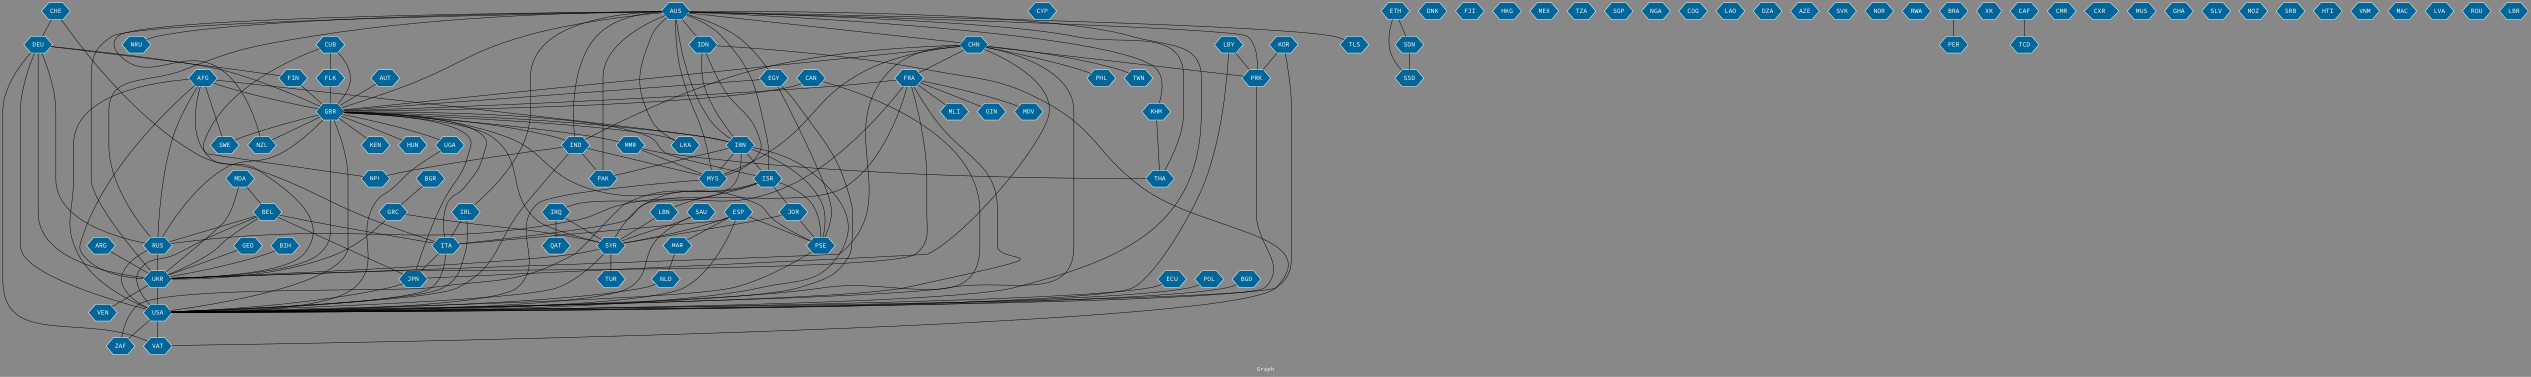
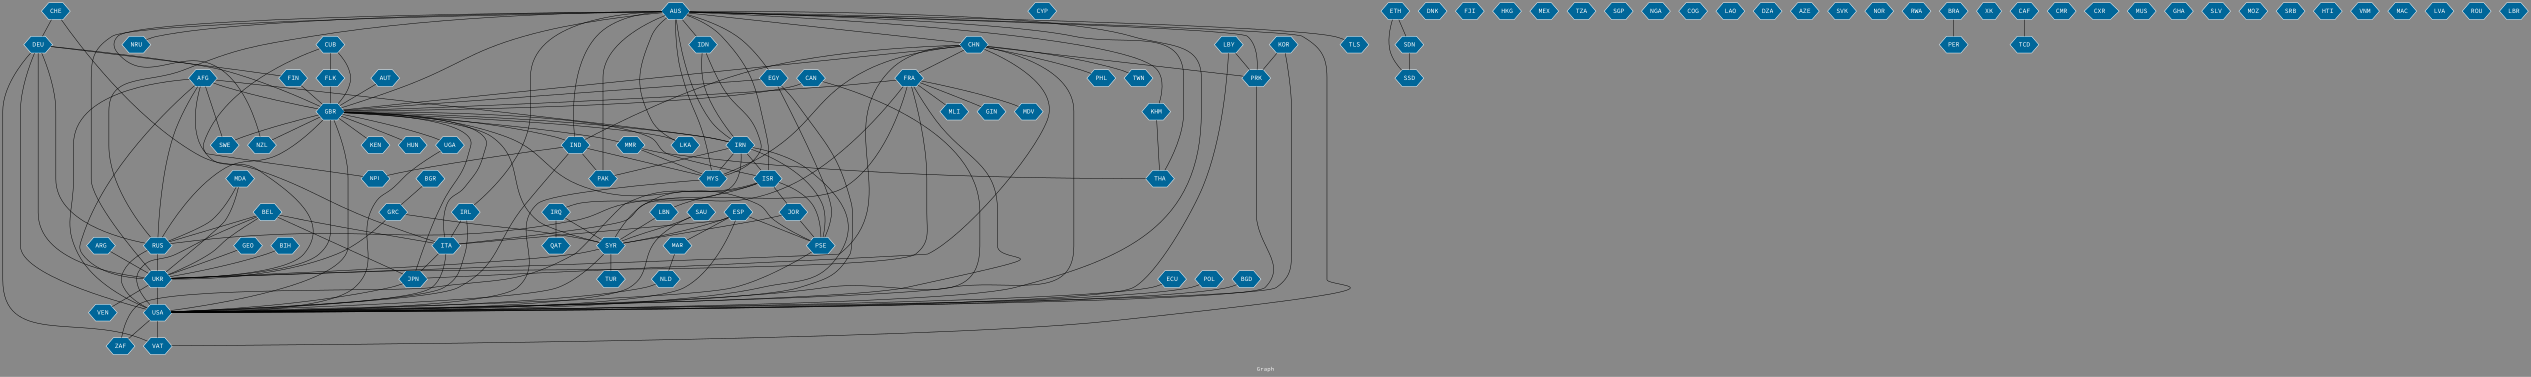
  graph {
    bgcolor="#888888"
    fontcolor=white
    fontname="Source Code Pro"
    fontsize=12
    label="Graph"
    node [color=white fillcolor="#006699" fontcolor=white fontname="Source Code Pro" shape=hexagon style=filled]
    edge [arrowhead=open color=black fontcolor=white fontname="Source Code Pro" fontsize=12 weight=1]
    n1 [label=IDN]
    n2 [label=MYS]
    n3 [label=IRN]
    n4 [label=USA]
    n5 [label=ISR]
    n6 [label=PSE]
    n7 [label=PAK]
    n8 [label=IRQ]
    n9 [label=RUS]
    n10 [label=UKR]
    n11 [label=VEN]
    n12 [label=ZAF]
    n13 [label=VAT]
    n14 [label=TUR]
    n15 [label=JPN]
    n16 [label=GBR]
    n17 [label=IND]
    n18 [label=ITA]
    n19 [label=LKA]
    n20 [label=NZL]
    n21 [label=SYR]
    n22 [label=KEN]
    n23 [label=MMR]
    n24 [label=SWE]
    n25 [label=UGA]
    n26 [label=HUN]
    n27 [label=LBN]
    n28 [label=JOR]
    n29 [label=NPL]
    n30 [label=THA]
    n31 [label=AFG]
    n32 [label=FRA]
    n33 [label=GIN]
    n34 [label=MDV]
    n35 [label=MLI]
    n36 [label=CHN]
    n37 [label=PRK]
    n38 [label=PHL]
    n39 [label=TWN]
    n40 [label=BIH]
    n41 [label=CYP]
    n42 [label=AUS]
    n43 [label=KHM]
    n44 [label=EGY]
    n45 [label=IRL]
    n46 [label=TLS]
    n47 [label=NRU]
    n48 [label=SSD]
    n49 [label=SDN]
    n50 [label=DNK]
    n51 [label=FJI]
    n52 [label=CHE]
    n53 [label=DEU]
    n54 [label=FIN]
    n55 [label=HKG]
    n56 [label=ESP]
    n57 [label=MAR]
    n58 [label=NLD]
    n59 [label=GEO]
    n60 [label=BEL]
    n61 [label=MEX]
    n62 [label=QAT]
    n63 [label=LBY]
    n64 [label=SAU]
    n65 [label=KOR]
    n66 [label=CAN]
    n67 [label=TZA]
    n68 [label=SGP]
    n69 [label=NGA]
    n70 [label=COG]
    n71 [label=CUB]
    n72 [label=FLK]
    n73 [label=LAO]
    n74 [label=DZA]
    n75 [label=AZE]
    n76 [label=SVK]
    n77 [label=NOR]
    n78 [label=RWA]
    n79 [label=BRA]
    n80 [label=PER]
    n81 [label=ECU]
    n82 [label=XK]
    n83 [label=ETH]
    n84 [label=CAF]
    n85 [label=TCD]
    n86 [label=GRC]
    n87 [label=MDA]
    n88 [label=AUT]
    n89 [label=CMR]
    n90 [label=POL]
    n91 [label="CXR "]
    n92 [label=BGD]
    n93 [label=MUS]
    n94 [label=GHA]
    n95 [label=SLV]
    n96 [label=BGR]
    n97 [label=MOZ]
    n98 [label=SRB]
    n99 [label=HTI]
    n100 [label=VNM]
    n101 [label=MAC]
    n102 [label=LVA]
    n103 [label=ROU]
    n104 [label=LBR]
    n105 [label=ARG]
    n1 -- n2
    n1 -- n3
    n2 -- n4 [weight=2]
    n3 -- n2 [weight=4]
    n3 -- n4 [weight=3]
    n3 -- n5 [weight=3]
    n3 -- n6 [weight=3]
    n3 -- n7
    n3 -- n8
    n4 -- n12
    n4 -- n13 [weight=9]
    n5 -- n6 [weight=14]
    n5 -- n12 [weight=6]
    n5 -- n21 [weight=3]
    n5 -- n27 [weight=2]
    n5 -- n28
    n6 -- n4 [weight=2]
    n8 -- n21 [weight=3]
    n8 -- n62
    n9 -- n4 [weight=70]
    n9 -- n10 [weight=259]
    n10 -- n4 [weight=75]
    n10 -- n11
    n15 -- n4 [weight=4]
    n16 -- n3
    n16 -- n4 [weight=8]
    n16 -- n5 [weight=5]
    n16 -- n6 [weight=4]
    n16 -- n9 [weight=23]
    n16 -- n10 [weight=28]
    n16 -- n15 [weight=2]
    n16 -- n17 [weight=2]
    n16 -- n18 [weight=2]
    n16 -- n19
    n16 -- n20
    n16 -- n21 [weight=5]
    n16 -- n22 [weight=2]
    n16 -- n23
    n16 -- n24 [weight=3]
    n16 -- n25 [weight=2]
    n16 -- n26
    n17 -- n2 [weight=8]
    n17 -- n4 [weight=5]
    n17 -- n7
    n17 -- n29 [weight=2]
    n18 -- n4
    n18 -- n15 [weight=2]
    n21 -- n4 [weight=2]
    n21 -- n10
    n21 -- n14
    n23 -- n2
    n23 -- n30
    n25 -- n4
    n27 -- n21 [weight=2]
    n28 -- n6
    n28 -- n21 [weight=2]
    n31 -- n3
    n31 -- n4
    n31 -- n9
    n31 -- n10
    n31 -- n16 [weight=7]
    n31 -- n24 [weight=3]
    n31 -- n29
    n32 -- n4
    n32 -- n9 [weight=6]
    n32 -- n10 [weight=7]
    n32 -- n16 [weight=2]
    n32 -- n18
    n32 -- n33
    n32 -- n34 [weight=2]
    n32 -- n35
    n36 -- n2 [weight=12]
    n36 -- n4 [weight=18]
    n36 -- n10 [weight=2]
    n36 -- n15 [weight=2]
    n36 -- n16
    n36 -- n17 [weight=5]
    n36 -- n32 [weight=2]
    n36 -- n37
    n36 -- n38 [weight=2]
    n36 -- n39 [weight=3]
    n37 -- n4 [weight=2]
    n40 -- n10
    n42 -- n1 [weight=5]
    n42 -- n2 [weight=5]
    n42 -- n3 [weight=2]
    n42 -- n4 [weight=5]
    n42 -- n5
    n42 -- n7
    n42 -- n9 [weight=4]
    n42 -- n10 [weight=4]
-   n1 -- n13
+   n42 -- n13
    n42 -- n16 [weight=4]
    n42 -- n17 [weight=3]
    n42 -- n19 [weight=2]
    n42 -- n20 [weight=2]
    n42 -- n30 [weight=2]
    n42 -- n36 [weight=4]
    n42 -- n37 [weight=5]
    n42 -- n43
    n42 -- n44
    n42 -- n45
    n42 -- n46 [weight=2]
    n42 -- n47
    n43 -- n30
    n44 -- n4
    n44 -- n6 [weight=3]
    n44 -- n16
    n45 -- n4 [weight=2]
    n45 -- n18
    n49 -- n48 [weight=3]
    n52 -- n18
    n52 -- n53
    n53 -- n4 [weight=3]
    n53 -- n9 [weight=7]
    n53 -- n10 [weight=7]
    n53 -- n13 [weight=5]
    n53 -- n16 [weight=4]
    n53 -- n54
    n54 -- n16
    n56 -- n4
    n56 -- n6
    n56 -- n18
    n56 -- n21 [weight=5]
    n56 -- n57
    n57 -- n58
    n58 -- n4 [weight=2]
    n59 -- n10 [weight=2]
    n60 -- n4 [weight=5]
    n60 -- n9 [weight=5]
    n60 -- n10
    n60 -- n15 [weight=2]
    n60 -- n18 [weight=2]
    n63 -- n4
    n63 -- n37 [weight=2]
    n64 -- n4 [weight=3]
    n64 -- n21
    n65 -- n4 [weight=2]
    n65 -- n37 [weight=7]
    n66 -- n4
    n66 -- n16
    n71 -- n10
    n71 -- n16
    n71 -- n72
    n72 -- n16
    n79 -- n80
    n81 -- n4
    n83 -- n48
    n83 -- n49
    n84 -- n85
    n86 -- n10
    n86 -- n21 [weight=2]
-   n87 -- n60
+   n87 -- n9
    n87 -- n10
    n88 -- n16
    n90 -- n4
    n92 -- n4
    n96 -- n86
    n105 -- n10
  }
